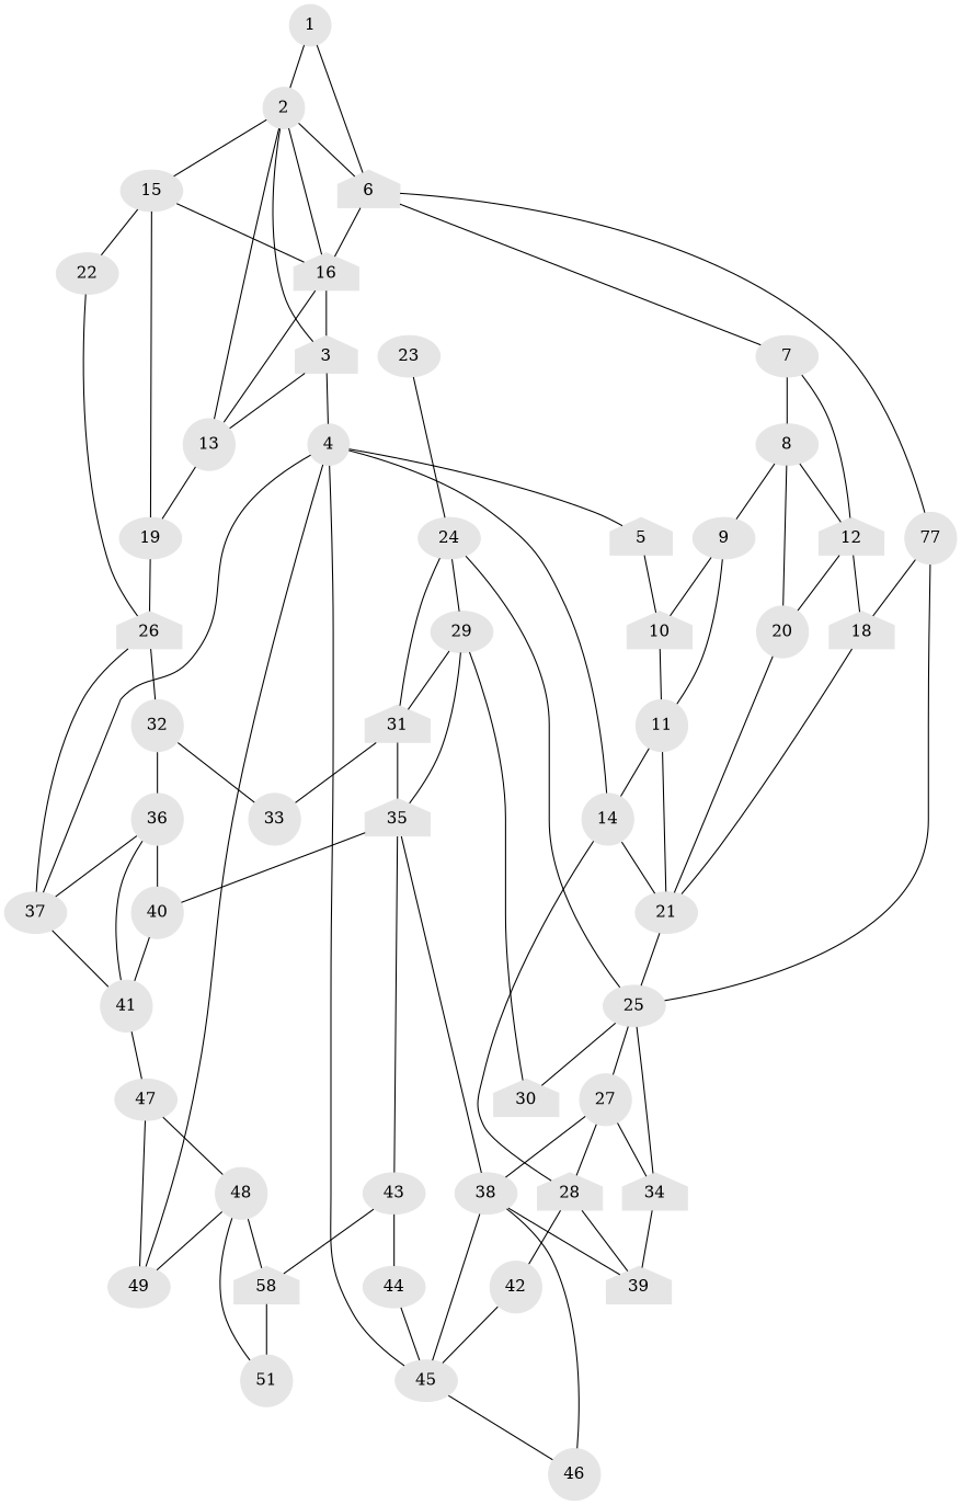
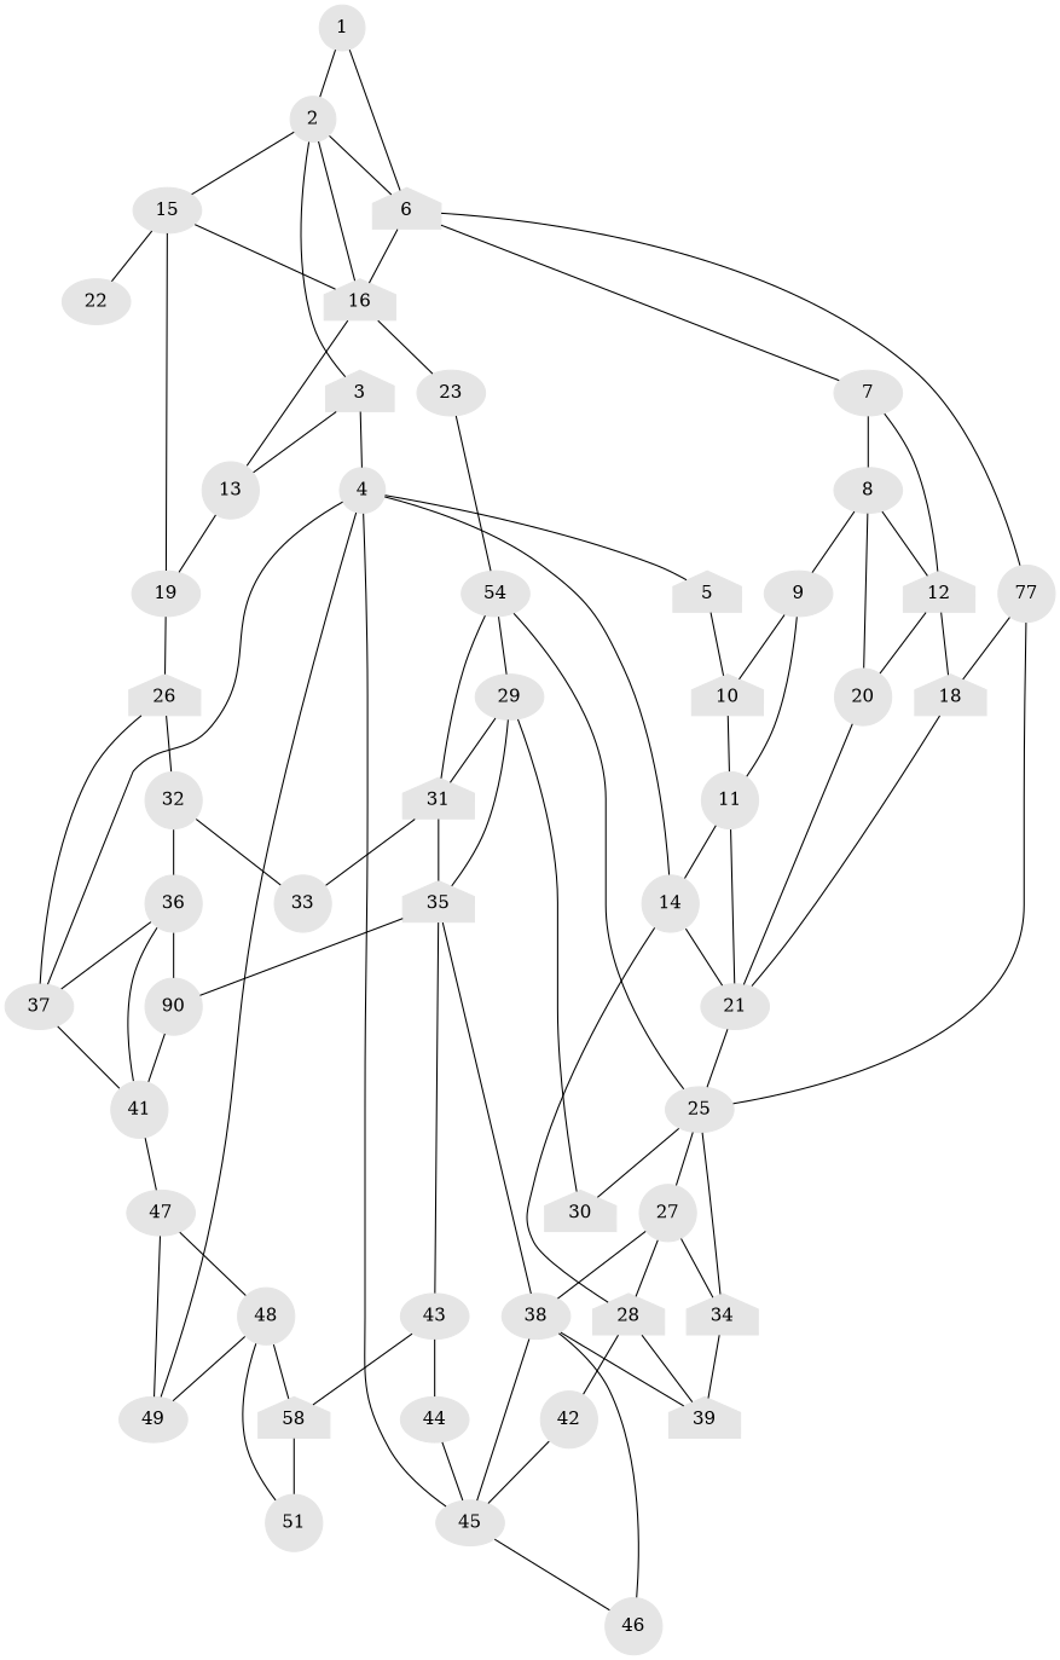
  graph {
    node [color=gray90 shape=circle style=filled]
    edge [weight=1.0]
    1
    2
    6 [shape=house]
    3 [shape=house]
    13
    15 [shape=ellipse]
    16 [shape=house]
    7 [shape=ellipse]
    n9 [label=77]
    4
    19 [shape=ellipse]
    22 [shape=ellipse]
    23 [shape=ellipse]
    5 [shape=house]
    14
    37 [shape=ellipse]
    45 [shape=ellipse]
    49 [shape=ellipse]
    10 [shape=house]
    21 [shape=ellipse]
    28 [shape=house]
    41
    46
    11
    8 [shape=ellipse]
    12 [shape=house]
    18 [shape=house]
    25 [shape=ellipse]
    9 [shape=ellipse]
    20
    26 [shape=house]
    39 [shape=house]
    42
-   24 [shape=ellipse]
+   24 [shape=ellipse label=54]
    27
    30 [shape=house]
    34 [shape=house]
    32
    29 [shape=ellipse]
    31 [shape=house]
    35 [shape=house]
    33
    38 [shape=ellipse]
    36
-   40
+   40 [label=90]
    43 [shape=ellipse]
    44 [shape=ellipse]
    n48 [label=58 shape=house]
    47 [shape=ellipse]
    48
    51
    1 -- 2
    1 -- 6
    2 -- 6
    2 -- 3
-   2 -- 13
    2 -- 15
    2 -- 16
    6 -- 16
    6 -- 7
    6 -- n9
    3 -- 13
    3 -- 4 [weight=2.0]
    13 -- 19 [weight=4.0]
    15 -- 16
    15 -- 19
    15 -- 22
    16 -- 13
-   16 -- 3 [weight=2.0]
+   16 -- 23 [weight=2.0]
    7 -- 8
    7 -- 12
    n9 -- 18
    n9 -- 25
    4 -- 5
    4 -- 14 [weight=2.0]
    4 -- 37
    4 -- 45
    4 -- 49
    19 -- 26
-   22 -- 26
    23 -- 24
    5 -- 10 [weight=2.0]
    14 -- 21
    14 -- 28 [weight=2.0]
    37 -- 41
    45 -- 46
    10 -- 11
    21 -- 25
    28 -- 39
    28 -- 42 [weight=2.0]
    41 -- 47 [weight=2.0]
    11 -- 14
    11 -- 21
    8 -- 12 [weight=2.0]
    8 -- 9 [weight=2.0]
    8 -- 20
    12 -- 18 [weight=2.0]
    12 -- 20
    18 -- 21
    25 -- 27
    25 -- 30
    25 -- 34
    9 -- 10 [weight=3.0]
    9 -- 11
    20 -- 21
    26 -- 37
    26 -- 32 [weight=2.0]
    42 -- 45
    24 -- 25
    24 -- 29
    24 -- 31
    27 -- 28
    27 -- 34
    27 -- 38
    34 -- 39
    32 -- 33 [weight=2.0]
    32 -- 36 [weight=2.0]
    29 -- 30 [weight=2.0]
    29 -- 31 [weight=2.0]
    29 -- 35
    31 -- 35
    31 -- 33 [weight=2.0]
    35 -- 38
    35 -- 40
    35 -- 43 [weight=2.0]
    38 -- 45
    38 -- 46 [weight=2.0]
    38 -- 39 [weight=2.0]
    36 -- 37
    36 -- 41 [weight=2.0]
    36 -- 40
    40 -- 41
    43 -- 44 [weight=2.0]
    43 -- n48 [weight=2.0]
    44 -- 45 [weight=2.0]
    n48 -- 51 [weight=2.0]
    47 -- 49
    47 -- 48 [weight=3.0]
    48 -- 49
    48 -- n48
    48 -- 51
  }
